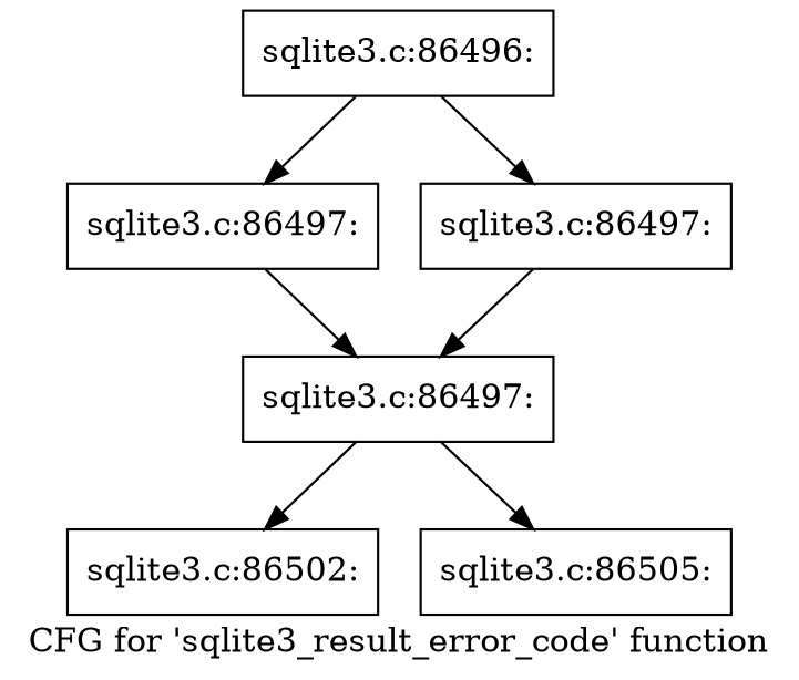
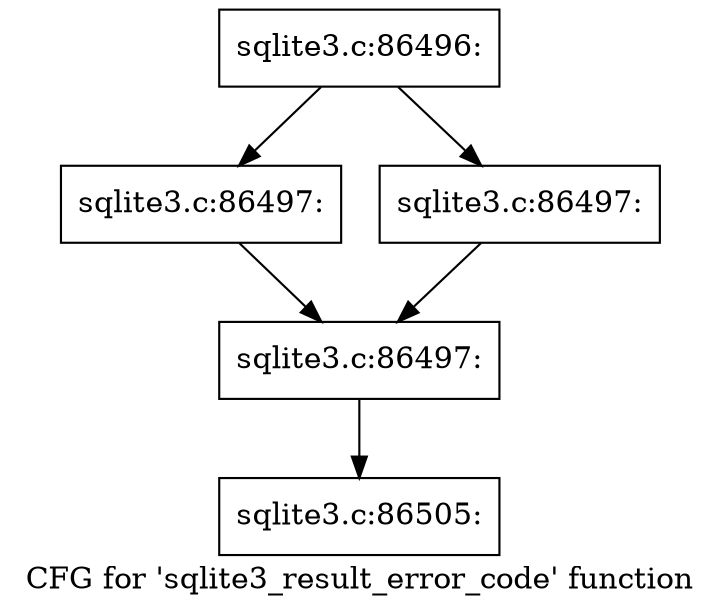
  digraph {
    label="CFG for 'sqlite3_result_error_code' function"
    node [shape=record]
    n1 [label="{sqlite3.c:86496:}"]
    n2 [label="{sqlite3.c:86497:}"]
    n3 [label="{sqlite3.c:86497:}"]
    n4 [label="{sqlite3.c:86497:}"]
-   n5 [label="{sqlite3.c:86502:}"]
    n6 [label="{sqlite3.c:86505:}"]
    n1 -> n2
    n1 -> n3
    n2 -> n4
    n3 -> n4
-   n4 -> n5
    n4 -> n6
  }
